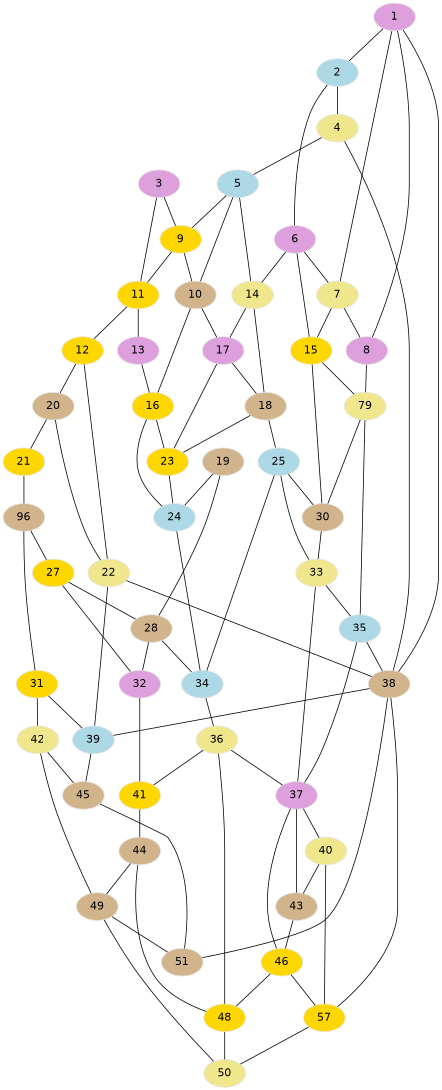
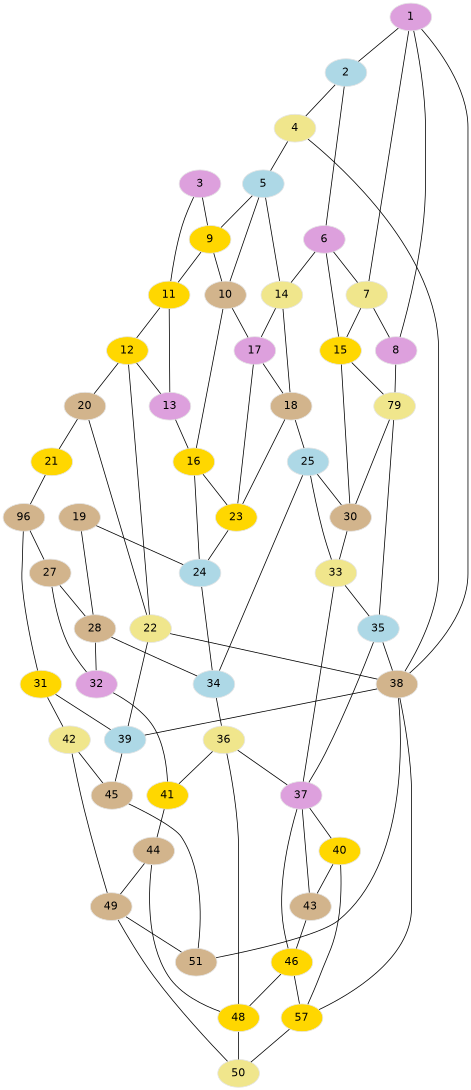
  graph {
    fontname="DejaVu Sans"
    node [color=gray90 fillcolor=tan fontname="DejaVu Sans" style=filled]
    edge [fontname="DejaVu Sans" weight=1.0]
    1 [fillcolor=plum]
    2 [fillcolor=lightblue]
    7 [fillcolor=khaki]
    8 [fillcolor=plum]
    38
    4 [fillcolor=khaki]
    6 [fillcolor=plum]
    15 [fillcolor=gold]
    n9 [fillcolor=khaki label=79]
    39 [fillcolor=lightblue]
    n11 [fillcolor=gold label=57]
    51
    5 [fillcolor=lightblue]
    14 [fillcolor=khaki]
    3 [fillcolor=plum]
    9 [fillcolor=gold]
    11 [fillcolor=gold]
    10
    12 [fillcolor=gold]
    13 [fillcolor=plum]
    16 [fillcolor=gold]
    17 [fillcolor=plum]
    18
    30
    35 [fillcolor=lightblue]
    23 [fillcolor=gold]
    24 [fillcolor=lightblue]
    20
    22 [fillcolor=khaki]
    21 [fillcolor=gold]
    n31 [label=96]
    25 [fillcolor=lightblue]
    33 [fillcolor=khaki]
    34 [fillcolor=lightblue]
    19
    28
    32 [fillcolor=plum]
-   27 [fillcolor=gold]
+   27
    31 [fillcolor=gold]
    45
    36 [fillcolor=khaki]
    37 [fillcolor=plum]
    42 [fillcolor=khaki]
    41 [fillcolor=gold]
    49
    44
-   40 [fillcolor=khaki]
+   40 [fillcolor=gold]
    43
    46 [fillcolor=gold]
    48 [fillcolor=gold]
    50 [fillcolor=khaki]
    1 -- 2 [weight=2.0]
    1 -- 7
    1 -- 8
    1 -- 38 [weight=2.0]
    2 -- 4
    2 -- 6
    7 -- 8
    7 -- 15
    8 -- n9
    38 -- 39
    38 -- n11
    38 -- 51
    4 -- 38
    4 -- 5
    6 -- 7
    6 -- 15
    6 -- 14
    15 -- n9
    15 -- 30
    n9 -- 30
    n9 -- 35
    39 -- 45
    n11 -- 50
    5 -- 14
    5 -- 9
    5 -- 10
    14 -- 17
    14 -- 18
    3 -- 9
    3 -- 11
    9 -- 11
    9 -- 10
    11 -- 12
    11 -- 13
    10 -- 16
    10 -- 17
+   12 -- 13
    12 -- 20
    12 -- 22
    13 -- 16
    16 -- 23
    16 -- 24
    17 -- 18
    17 -- 23
    18 -- 23
    18 -- 25
    30 -- 33
    35 -- 38
    35 -- 37
    23 -- 24
    24 -- 34
    20 -- 22
    20 -- 21
    22 -- 38
    22 -- 39
    21 -- n31
    n31 -- 27 [weight=2.0]
    n31 -- 31
    25 -- 30
    25 -- 33
    25 -- 34
    33 -- 35
    33 -- 37
    34 -- 36
    19 -- 24
    19 -- 28
    28 -- 34
    28 -- 32
    32 -- 41
    27 -- 28
    27 -- 32
    31 -- 39
    31 -- 42
    45 -- 51
    36 -- 37
    36 -- 41
    36 -- 48
    37 -- 40
    37 -- 43
    37 -- 46
    42 -- 45 [weight=2.0]
    42 -- 49
    41 -- 44 [weight=2.0]
    49 -- 51
    49 -- 50
    44 -- 49
    44 -- 48
    40 -- n11
    40 -- 43 [weight=2.0]
    43 -- 46
    46 -- n11
    46 -- 48
    48 -- 50
  }
